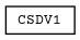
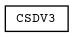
  digraph {
    rankdir=LR
    fontname="Courier Prime"
-   n1 [color=black fillcolor=white fontname="Courier Prime" fontsize=10 height=0.2 label=CSDV1 shape=record style=filled width=0.4]
+   n1 [color=black fillcolor=white fontname="Courier Prime" fontsize=10 height=0.2 label=CSDV3 shape=record style=filled width=0.4]
  }
